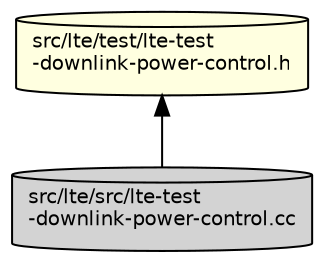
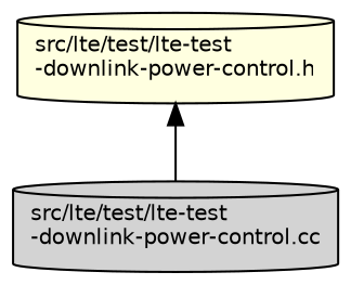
  digraph {
    node [color=black fontname=Helvetica fontsize=10 shape=cylinder style=filled]
    n1 [fillcolor=lightyellow fontcolor=black height=0.2 label="src/lte/test/lte-test\l-downlink-power-control.h" width=0.4]
-   n2 [fillcolor=lightgrey height=0.2 label="src/lte/src/lte-test\l-downlink-power-control.cc" width=0.4]
+   n2 [fillcolor=lightgrey height=0.2 label="src/lte/test/lte-test\l-downlink-power-control.cc" width=0.4]
    n1 -> n2 [color=black dir=back fontname=Helvetica fontsize=10 labelfontname=Helvetica labelfontsize=10 style=solid]
  }
